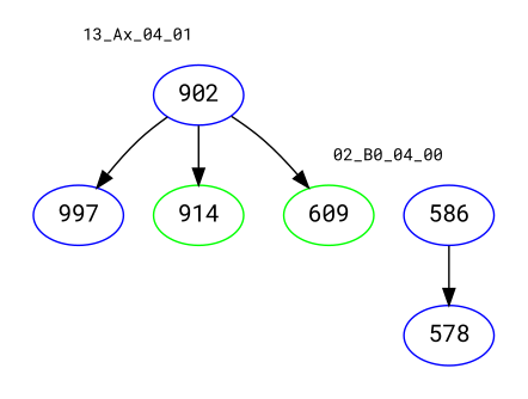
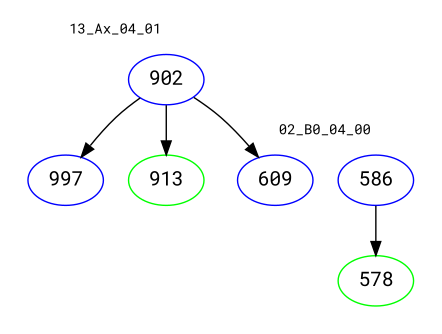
  digraph {
    fontname="Roboto Mono"
    node [color=blue fontname="Roboto Mono"]
    edge [color=black fontname="Roboto Mono"]
    n1 [label=902]
    n2 [label=997]
-   n3 [color=green label=914]
+   n3 [color=green label=913]
    n4 [label=586]
-   n5 [label=578]
-   n6 [color=green label=609]
+   n5 [color=green label=578]
+   n6 [label=609]
    subgraph cluster_1 {
      color=white
      fontsize=10
      label="13_Ax_04_01"
      n1
      n2
      n3
    }
    subgraph cluster_2 {
      color=white
      fontsize=10
      label="02_B0_04_00"
      n4
      n5
      n6
    }
    n1 -> n2
    n1 -> n3
    n1 -> n6
    n4 -> n5
  }
